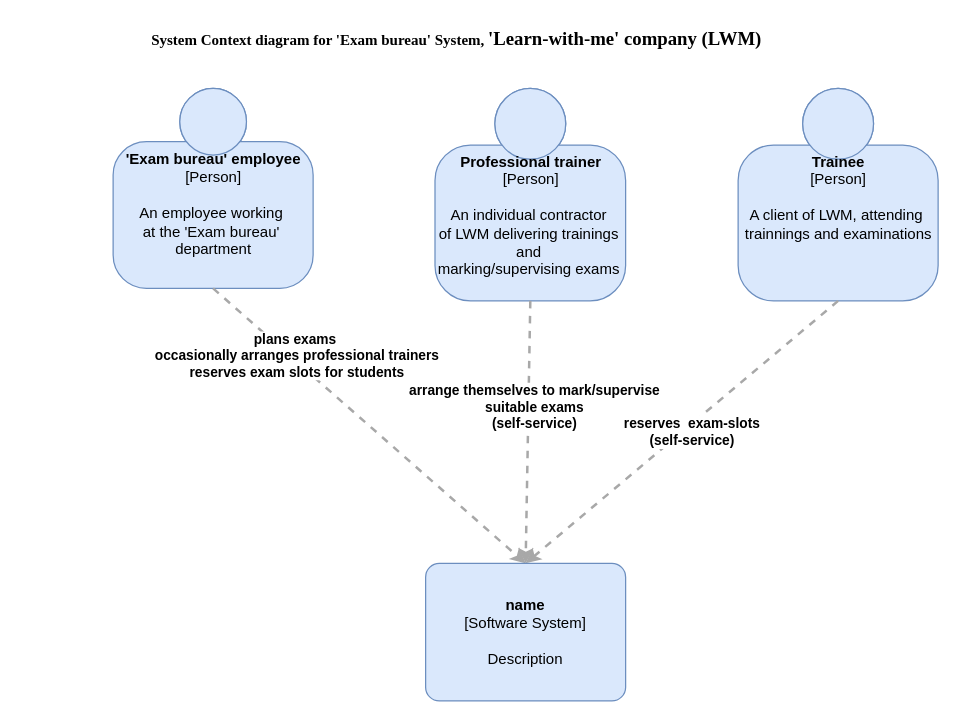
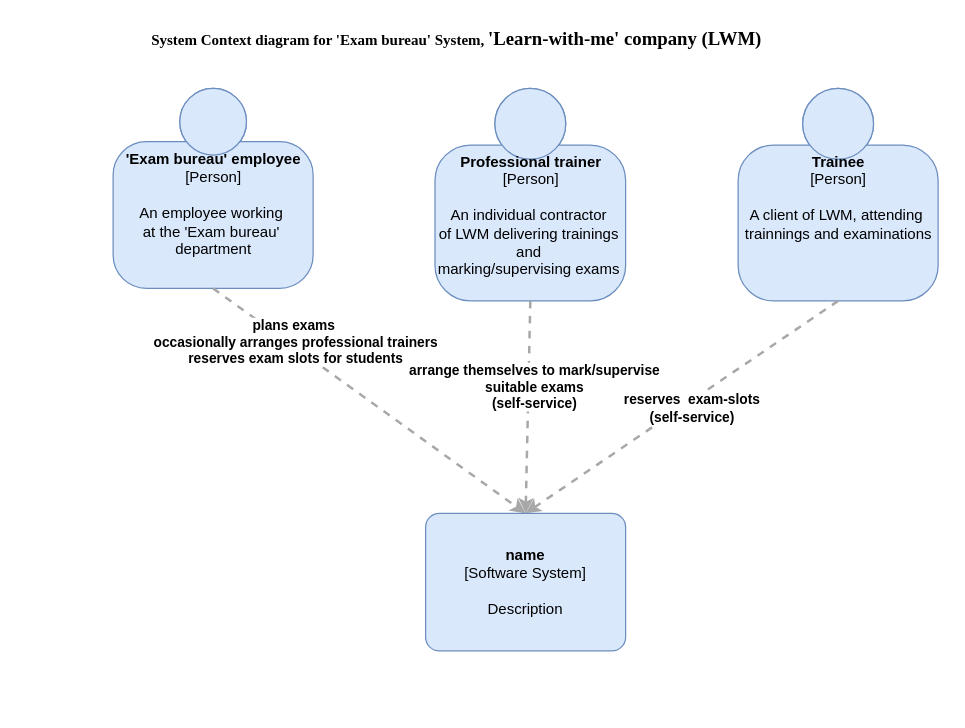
  <mxCell id="0" />
  <mxCell id="1" parent="0" />
  <mxCell id="2" value="&lt;b&gt;'Exam bureau' employee&lt;/b&gt;&lt;div&gt;[Person]&lt;/div&gt;&lt;br&gt;&lt;div&gt;An employee working&amp;nbsp;&lt;/div&gt;&lt;div&gt;at the 'Exam bureau'&amp;nbsp;&lt;/div&gt;&lt;div&gt;department&lt;/div&gt;" style="html=1;dashed=0;whitespace=wrap;fillColor=#DAE8FC;strokeColor=#6C8EBF;shape=mxgraph.c4.person;align=center;points=[[0.5,0,0],[1,0.5,0],[1,0.75,0],[0.75,1,0],[0.5,1,0],[0.25,1,0],[0,0.75,0],[0,0.5,0]];verticalAlign=top;" parent="1" vertex="1"><mxGeometry x="90" y="70" width="160" height="160" as="geometry" /></mxCell>
  <mxCell id="3" value="&lt;div style=&quot;text-align: left&quot;&gt;&lt;div style=&quot;text-align: center&quot;&gt;&lt;b&gt;plans exams&amp;nbsp;&lt;/b&gt;&lt;/div&gt;&lt;div style=&quot;text-align: center&quot;&gt;&lt;b&gt;occasionally arranges professional trainers&lt;/b&gt;&lt;/div&gt;&lt;div style=&quot;text-align: center&quot;&gt;&lt;b&gt;reserves exam slots for students&lt;/b&gt;&lt;/div&gt;&lt;/div&gt;" style="edgeStyle=none;rounded=0;html=1;jettySize=auto;orthogonalLoop=1;strokeColor=#A8A8A8;strokeWidth=2;fontColor=#000000;jumpStyle=none;dashed=1;exitX=0.5;exitY=1;exitDx=0;exitDy=0;exitPerimeter=0;entryX=0.5;entryY=0;entryDx=0;entryDy=0;entryPerimeter=0;" parent="1" source="2" target="9" edge="1"><mxGeometry x="-0.485" y="4" width="200" relative="1" as="geometry"><mxPoint x="190" y="209" as="sourcePoint" /><mxPoint x="229.021" y="437.48" as="targetPoint" /><mxPoint as="offset" /></mxGeometry></mxCell>
  <mxCell id="4" value="&lt;b&gt;System Context diagram for 'Exam bureau' System, &lt;font style=&quot;font-size: 15px&quot;&gt;'Learn-with-me' company (LWM)&lt;/font&gt;&lt;/b&gt;" style="text;html=1;strokeColor=none;fillColor=none;align=center;verticalAlign=middle;whiteSpace=wrap;rounded=0;fontFamily=Verdana;" vertex="1" parent="1"><mxGeometry x="20" y="20" width="690" height="20" as="geometry" /></mxCell>
  <mxCell id="5" value="&lt;b&gt;Professional trainer&lt;/b&gt;&lt;br&gt;&lt;div&gt;[Person]&lt;/div&gt;&lt;br&gt;&lt;div&gt;An individual contractor&amp;nbsp;&lt;/div&gt;&lt;div&gt;of LWM delivering trainings&amp;nbsp;&lt;/div&gt;&lt;div&gt;and&amp;nbsp;&lt;/div&gt;&lt;div&gt;marking/supervising exams&amp;nbsp;&lt;br&gt;&lt;/div&gt;&lt;div&gt;&lt;br&gt;&lt;/div&gt;" style="html=1;dashed=0;whitespace=wrap;fillColor=#DAE8FC;strokeColor=#6C8EBF;shape=mxgraph.c4.person;align=center;points=[[0.5,0,0],[1,0.5,0],[1,0.75,0],[0.75,1,0],[0.5,1,0],[0.25,1,0],[0,0.75,0],[0,0.5,0]];verticalAlign=top;" vertex="1" parent="1"><mxGeometry x="347.5" y="70" width="152.5" height="170" as="geometry" /></mxCell>
  <mxCell id="6" value="&lt;div&gt;&lt;b&gt;Trainee&lt;/b&gt;&lt;/div&gt;&lt;div&gt;[Person]&lt;/div&gt;&lt;div&gt;&lt;br&gt;&lt;/div&gt;&lt;div&gt;A client of LWM, attending&amp;nbsp;&lt;/div&gt;&lt;div&gt;trainnings and examinations&lt;/div&gt;" style="html=1;dashed=0;whitespace=wrap;fillColor=#DAE8FC;strokeColor=#6C8EBF;shape=mxgraph.c4.person;align=center;points=[[0.5,0,0],[1,0.5,0],[1,0.75,0],[0.75,1,0],[0.5,1,0],[0.25,1,0],[0,0.75,0],[0,0.5,0]];verticalAlign=top;" vertex="1" parent="1"><mxGeometry x="590" y="70" width="160" height="170" as="geometry" /></mxCell>
  <mxCell id="7" value="&lt;div style=&quot;text-align: left&quot;&gt;&lt;div style=&quot;text-align: center&quot;&gt;&lt;b&gt;arrange themselves to mark/supervise&lt;/b&gt;&lt;/div&gt;&lt;div style=&quot;text-align: center&quot;&gt;&lt;b&gt;suitable exams&lt;/b&gt;&lt;/div&gt;&lt;div style=&quot;text-align: center&quot;&gt;&lt;b&gt;(self-service)&lt;/b&gt;&lt;/div&gt;&lt;/div&gt;" style="edgeStyle=none;rounded=0;html=1;jettySize=auto;orthogonalLoop=1;strokeColor=#A8A8A8;strokeWidth=2;fontColor=#000000;jumpStyle=none;dashed=1;exitX=0.5;exitY=1;exitDx=0;exitDy=0;exitPerimeter=0;entryX=0.5;entryY=0;entryDx=0;entryDy=0;entryPerimeter=0;" edge="1" parent="1" source="5" target="9"><mxGeometry x="-0.189" y="5" width="200" relative="1" as="geometry"><mxPoint x="350" y="270" as="sourcePoint" /><mxPoint x="229.639" y="437.84" as="targetPoint" /><mxPoint as="offset" /></mxGeometry></mxCell>
  <mxCell id="8" value="&lt;div style=&quot;text-align: left&quot;&gt;&lt;div style=&quot;text-align: center&quot;&gt;&lt;b&gt;reserves&amp;nbsp; exam-slots&lt;/b&gt;&lt;/div&gt;&lt;div style=&quot;text-align: center&quot;&gt;&lt;b&gt;(self-service)&lt;/b&gt;&lt;/div&gt;&lt;/div&gt;" style="edgeStyle=none;rounded=0;html=1;jettySize=auto;orthogonalLoop=1;strokeColor=#A8A8A8;strokeWidth=2;fontColor=#000000;jumpStyle=none;dashed=1;exitX=0.5;exitY=1;exitDx=0;exitDy=0;exitPerimeter=0;entryX=0.5;entryY=0;entryDx=0;entryDy=0;entryPerimeter=0;" edge="1" parent="1" source="6" target="9"><mxGeometry x="-0.035" y="5" width="200" relative="1" as="geometry"><mxPoint x="640" y="240" as="sourcePoint" /><mxPoint x="430" y="436" as="targetPoint" /><mxPoint x="1" as="offset" /></mxGeometry></mxCell>
- <mxCell id="9" value="&lt;b&gt;name&lt;/b&gt;&lt;div&gt;[Software System]&lt;/div&gt;&lt;br&gt;&lt;div&gt;Description&lt;/div&gt;" style="rounded=1;whiteSpace=wrap;html=1;labelBackgroundColor=none;fillColor=#dae8fc;fontColor=#000000;align=center;arcSize=10;strokeColor=#6c8ebf;points=[[0.25,0,0],[0.5,0,0],[0.75,0,0],[1,0.25,0],[1,0.5,0],[1,0.75,0],[0.75,1,0],[0.5,1,0],[0.25,1,0],[0,0.75,0],[0,0.5,0],[0,0.25,0]];" vertex="1" parent="1"><mxGeometry x="340" y="450" width="160" height="110.0" as="geometry" /></mxCell>
+ <mxCell id="9" value="&lt;b&gt;name&lt;/b&gt;&lt;div&gt;[Software System]&lt;/div&gt;&lt;br&gt;&lt;div&gt;Description&lt;/div&gt;" style="rounded=1;whiteSpace=wrap;html=1;labelBackgroundColor=none;fillColor=#dae8fc;fontColor=#000000;align=center;arcSize=10;strokeColor=#6c8ebf;points=[[0.25,0,0],[0.5,0,0],[0.75,0,0],[1,0.25,0],[1,0.5,0],[1,0.75,0],[0.75,1,0],[0.5,1,0],[0.25,1,0],[0,0.75,0],[0,0.5,0],[0,0.25,0]];" vertex="1" parent="1"><mxGeometry x="340" y="410" width="160" height="110.0" as="geometry" /></mxCell>
